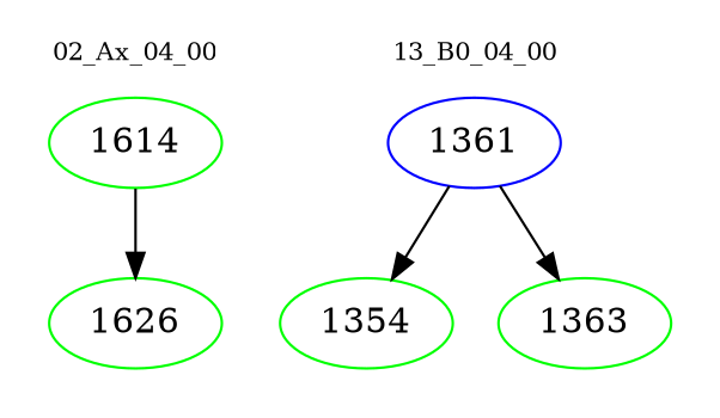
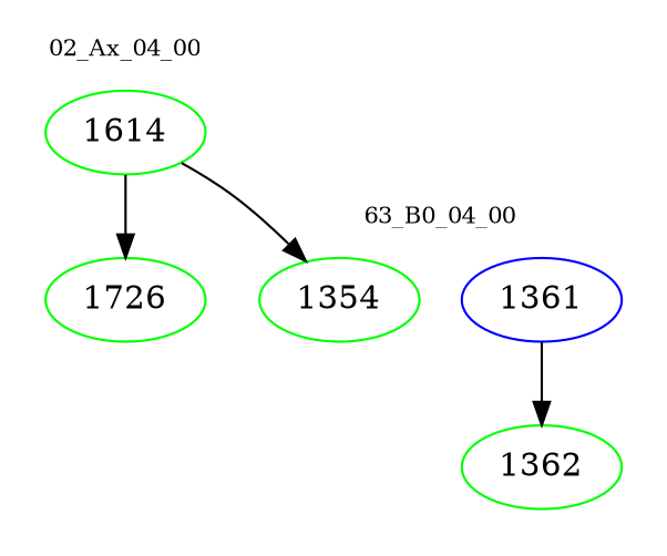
  digraph {
    node [color=green]
    edge [color=black]
    n1 [label=1614]
-   n2 [label=1626]
+   n2 [label=1726]
    n3 [color=blue label=1361]
    n4 [label=1354]
-   n5 [label=1363]
+   n5 [label=1362]
    subgraph cluster_1 {
      color=white
      fontsize=10
      label="02_Ax_04_00"
      n1
      n2
    }
    subgraph cluster_2 {
      color=white
      fontsize=10
-     label="13_B0_04_00"
+     label="63_B0_04_00"
      n3
      n4
      n5
    }
    n1 -> n2
-   n3 -> n4
+   n1 -> n4
    n3 -> n5
  }
